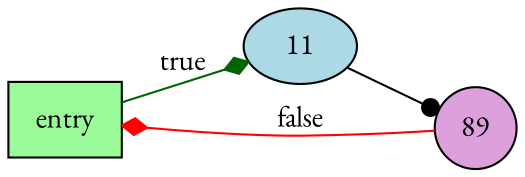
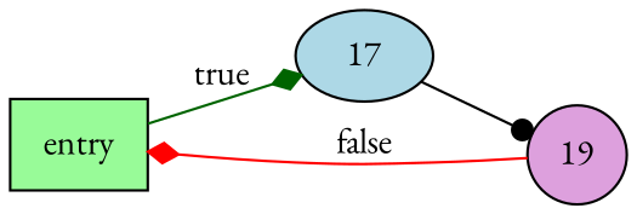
  digraph {
    fontname="EB Garamond"
    rankdir=LR
    node [fontname="EB Garamond" style=filled]
    edge [arrowhead=diamond fontname="EB Garamond"]
    n1 [fillcolor=palegreen label=entry shape=box]
-   17 [fillcolor=lightblue shape=ellipse label=11]
-   19 [fillcolor=plum shape=circle label=89]
+   17 [fillcolor=lightblue shape=ellipse]
+   19 [fillcolor=plum shape=circle]
    n1 -> 17 [color=darkgreen label=true]
    17 -> 19 [arrowhead=dot]
    19 -> n1 [color=red label=false]
  }
